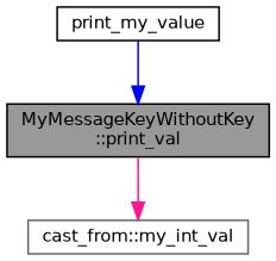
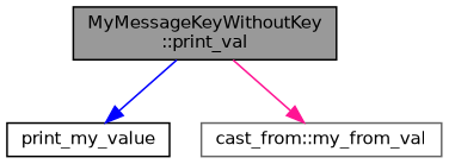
  digraph {
    rankdir=TB
    node [color=black fillcolor=white fontname=Helvetica fontsize=10 shape=box style=filled]
    edge [fontname=Helvetica fontsize=10 labelfontname=Helvetica labelfontsize=10 style=solid]
    n1 [fillcolor=grey60 fontcolor=black height=0.2 label="MyMessageKeyWithoutKey\l::print_val" width=0.4]
    n2 [height=0.2 label=print_my_value width=0.4]
-   n3 [color=gray40 height=0.2 label="cast_from::my_int_val" width=0.4]
-   n2 -> n1 [color=blue]
+   n3 [color=gray40 height=0.2 label="cast_from::my_from_val" width=0.4]
+   n1 -> n2 [color=blue]
    n1 -> n3 [color=deeppink]
  }
